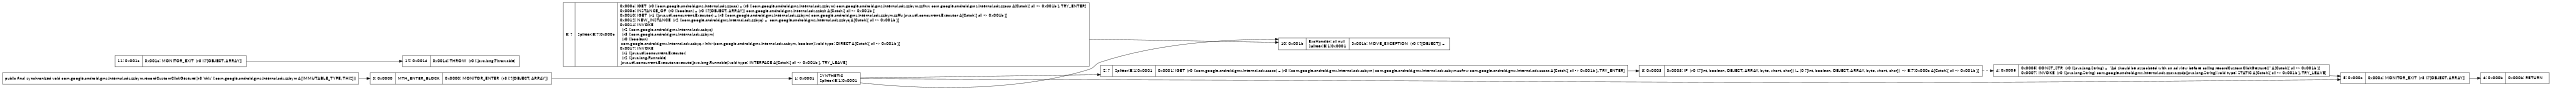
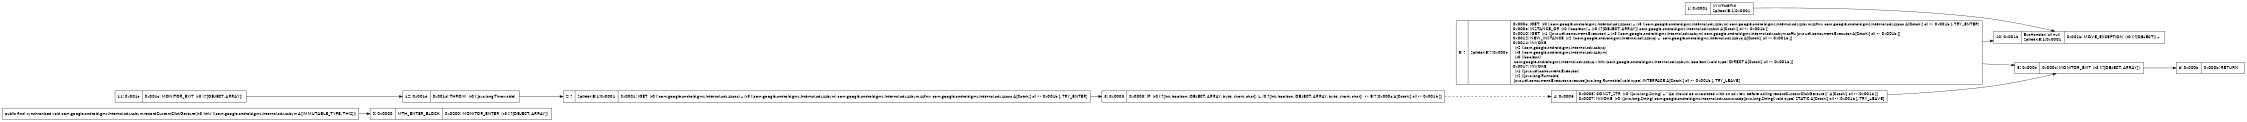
  digraph {
    fontname=Lato
    rankdir=LR
    node [fontname=Lato shape=record]
    edge [fontname=Lato]
    n1 [label="{0\:\ 0x0000|MTH_ENTER_BLOCK\l|0x0000: MONITOR_ENTER  (r3 I:?[OBJECT, ARRAY]) \l}"]
    n2 [label="{1\:\ 0x0001|SYNTHETIC\lSplitter:B:1:0x0001\l}"]
    n3 [label="{2\:\ ?|Splitter:B:1:0x0001\l|0x0001: IGET  (r0 I:com.google.android.gms.internal.ads.zzcaa) = (r3 I:com.google.android.gms.internal.ads.zzbym) com.google.android.gms.internal.ads.zzbym.zzfnw com.google.android.gms.internal.ads.zzcaa A[Catch:\{ all \-\> 0x001b \}, TRY_ENTER]\l}"]
    n4 [label="{10\:\ 0x001b|ExcHandler: all null\lSplitter:B:1:0x0001\l|0x001b: MOVE_EXCEPTION  (r0 I:?[OBJECT]) =  \l}"]
    n5 [label="{3\:\ 0x0003|0x0003: IF  (r0 I:?[int, boolean, OBJECT, ARRAY, byte, short, char]) != (0 ?[int, boolean, OBJECT, ARRAY, byte, short, char])  \-\> B:7:0x000c A[Catch:\{ all \-\> 0x001b \}]\l}"]
    n6 [label="{4\:\ 0x0005|0x0005: CONST_STR  (r0 I:java.lang.String) =  \"Ad should be associated with an ad view before calling recordCustomClickGesture()\" A[Catch:\{ all \-\> 0x001b \}]\l0x0007: INVOKE  (r0 I:java.lang.String) com.google.android.gms.internal.ads.zzaxa.zzdp(java.lang.String):void type: STATIC A[Catch:\{ all \-\> 0x001b \}, TRY_LEAVE]\l}"]
    n7 [label="{5\:\ 0x000a|0x000a: MONITOR_EXIT  (r3 I:?[OBJECT, ARRAY]) \l}"]
    n8 [label="{6\:\ 0x000b|0x000b: RETURN   \l}"]
    n9 [label="{8\:\ ?|Splitter:B:7:0x000c\l|0x000c: IGET  (r0 I:com.google.android.gms.internal.ads.zzcaa) = (r3 I:com.google.android.gms.internal.ads.zzbym) com.google.android.gms.internal.ads.zzbym.zzfnw com.google.android.gms.internal.ads.zzcaa A[Catch:\{ all \-\> 0x001b \}, TRY_ENTER]\l0x000e: INSTANCE_OF  (r0 I:boolean) = (r0 I:?[OBJECT, ARRAY]) com.google.android.gms.internal.ads.zzbzh A[Catch:\{ all \-\> 0x001b \}]\l0x0010: IGET  (r1 I:java.util.concurrent.Executor) = (r3 I:com.google.android.gms.internal.ads.zzbym) com.google.android.gms.internal.ads.zzbym.zzffu java.util.concurrent.Executor A[Catch:\{ all \-\> 0x001b \}]\l0x0012: NEW_INSTANCE  (r2 I:com.google.android.gms.internal.ads.zzbyq) =  com.google.android.gms.internal.ads.zzbyq A[Catch:\{ all \-\> 0x001b \}]\l0x0014: INVOKE  \l  (r2 I:com.google.android.gms.internal.ads.zzbyq)\l  (r3 I:com.google.android.gms.internal.ads.zzbym)\l  (r0 I:boolean)\l com.google.android.gms.internal.ads.zzbyq.\<init\>(com.google.android.gms.internal.ads.zzbym, boolean):void type: DIRECT A[Catch:\{ all \-\> 0x001b \}]\l0x0017: INVOKE  \l  (r1 I:java.util.concurrent.Executor)\l  (r2 I:java.lang.Runnable)\l java.util.concurrent.Executor.execute(java.lang.Runnable):void type: INTERFACE A[Catch:\{ all \-\> 0x001b \}, TRY_LEAVE]\l}"]
    n10 [label="{11\:\ 0x001c|0x001c: MONITOR_EXIT  (r3 I:?[OBJECT, ARRAY]) \l}"]
    n11 [label="{12\:\ 0x001d|0x001d: THROW  (r0 I:java.lang.Throwable) \l}"]
    n12 [label="{public final synchronized void com.google.android.gms.internal.ads.zzbym.recordCustomClickGesture((r3 'this' I:com.google.android.gms.internal.ads.zzbym A[IMMUTABLE_TYPE, THIS])) }"]
-   n1 -> n2
-   n2 -> n3
+   n11 -> n3
    n2 -> n4
    n3 -> n5
    n5 -> n6 [style=dashed]
    n6 -> n7
    n7 -> n8
    n9 -> n4
-   n2 -> n7
+   n9 -> n7
    n10 -> n11
    n12 -> n1
  }
